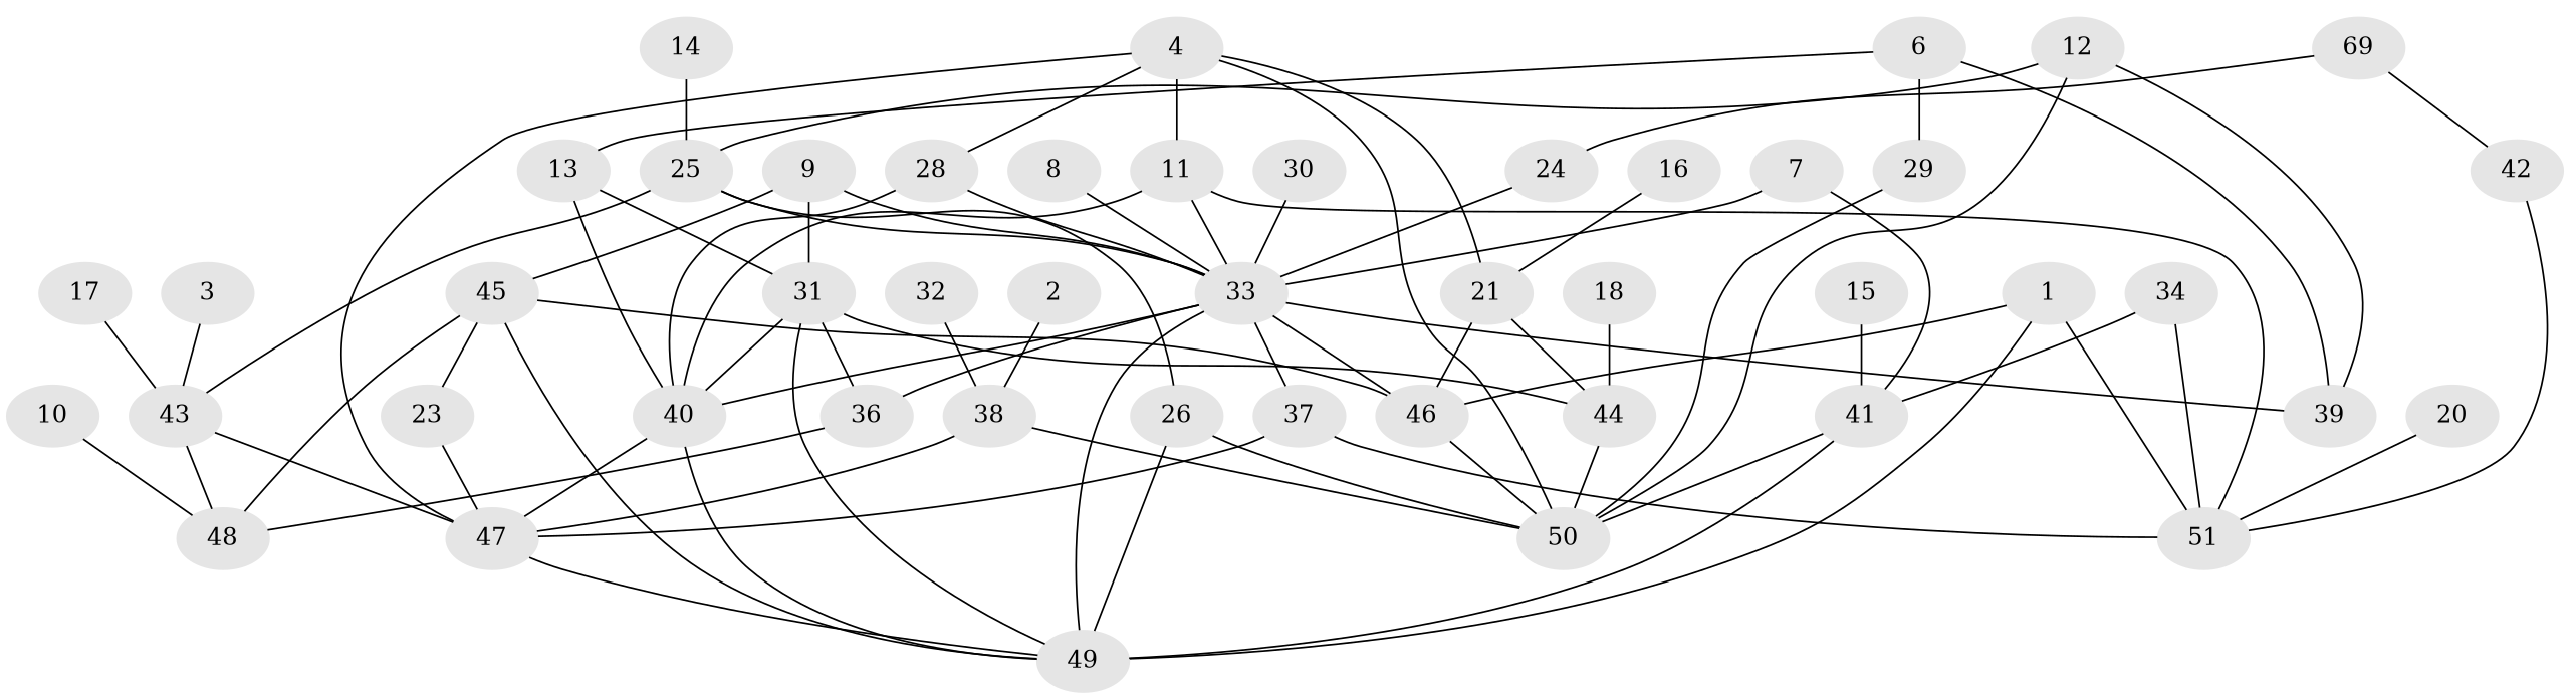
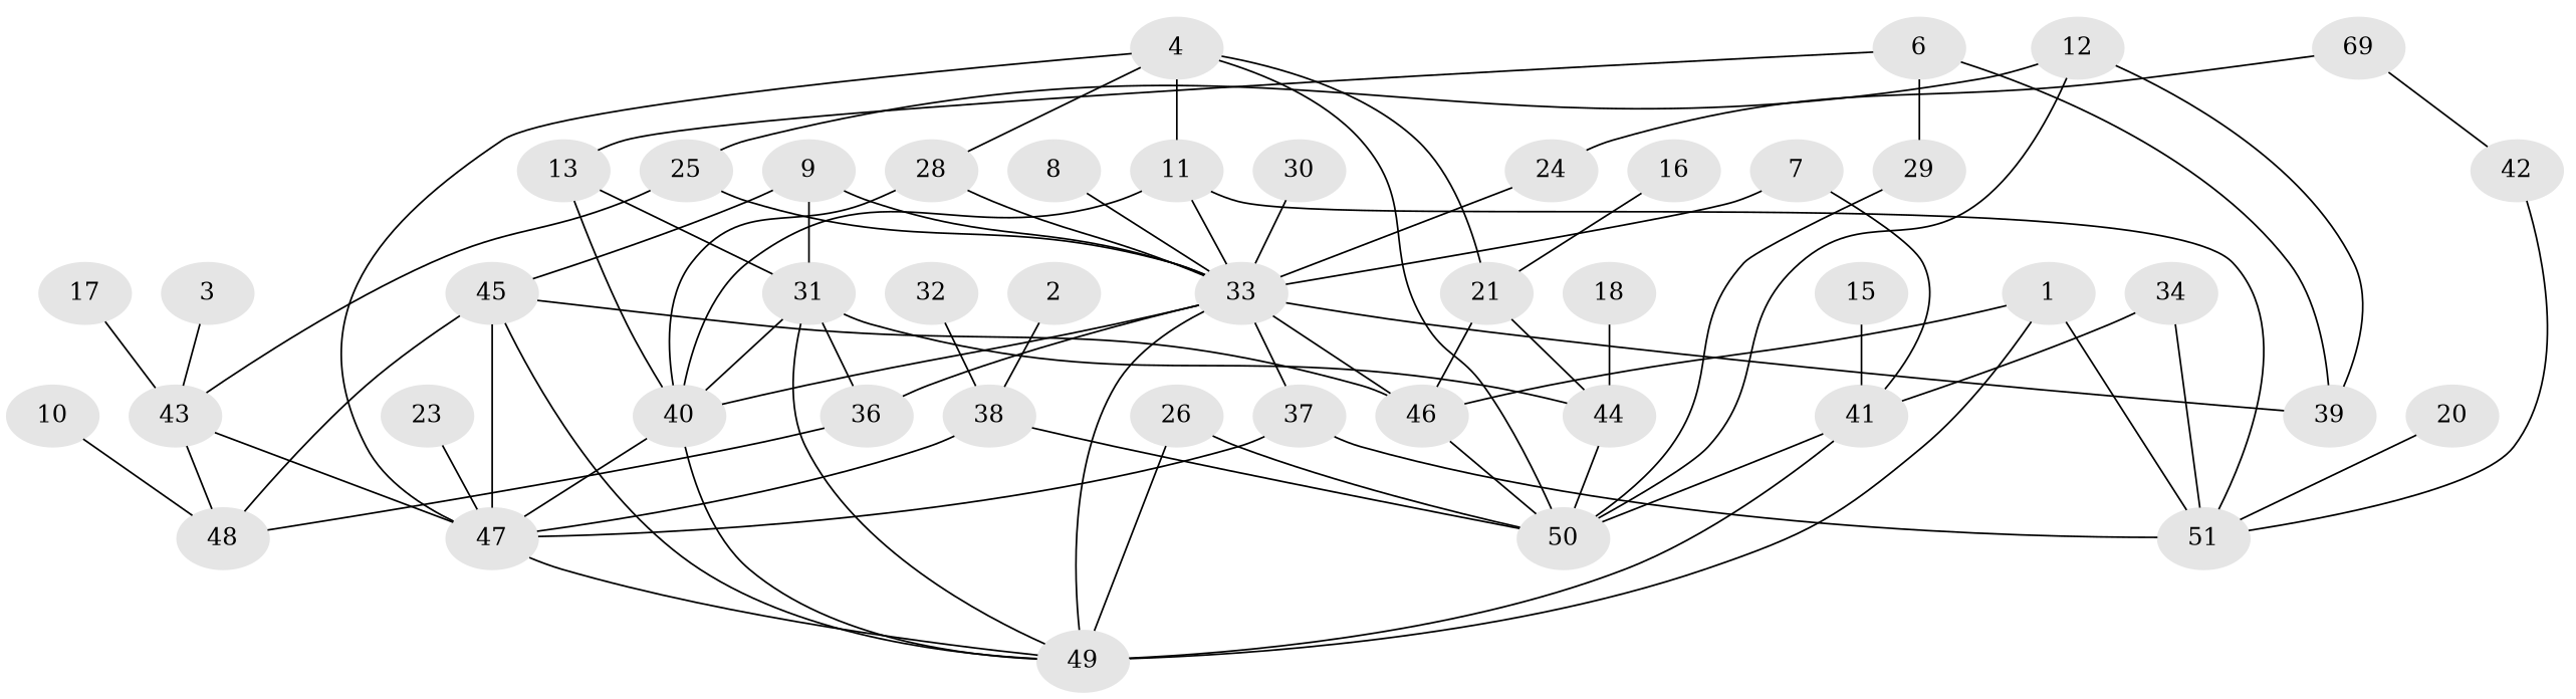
  graph {
    node [color=gray90 style=filled]
    edge [weight=1.0]
    1
    46
    51
    49
    50
    2
    38
    47
    3
    43
    48
    4
    11
    21
    28
    7
    33
    41
    40
    44
    6
    13
    29
    39
    31
    36
    37
    8
    9
    45
    10
    12
    25
    26
-   14
    15
    16
    17
    18
    n40 [label=69]
    24
    42
    20
    23
    34
    30
    32
    1 -- 46
    1 -- 51
    1 -- 49
    46 -- 50
    2 -- 38
    38 -- 50
    38 -- 47
    47 -- 49
    3 -- 43
    43 -- 47
    43 -- 48
    4 -- 50
    4 -- 47
    4 -- 11
    4 -- 21
    4 -- 28
    11 -- 51
    11 -- 33
    11 -- 40
    21 -- 46
    21 -- 44
    28 -- 33
    28 -- 40
    7 -- 33
    7 -- 41
    33 -- 46
    33 -- 49 [weight=2.0]
    33 -- 40
    33 -- 39
    33 -- 36
    33 -- 37
    41 -- 49
    41 -- 50
    40 -- 49
    40 -- 47
    44 -- 50
    6 -- 13
    6 -- 29
    6 -- 39
    13 -- 40
    13 -- 31
    29 -- 50
    31 -- 49
    31 -- 40
    31 -- 44
    31 -- 36
    36 -- 48
    37 -- 51
    37 -- 47
    8 -- 33
    9 -- 33
    9 -- 31
    9 -- 45
    45 -- 46
    45 -- 49
-   45 -- 23
+   45 -- 47
    45 -- 48
    10 -- 48
    12 -- 50
    12 -- 39
    12 -- 25
    25 -- 43
    25 -- 33
-   25 -- 26
    26 -- 49
    26 -- 50
-   14 -- 25
    15 -- 41
    16 -- 21
    17 -- 43
    18 -- 44
    n40 -- 24
    n40 -- 42
    24 -- 33
    42 -- 51
    20 -- 51
    23 -- 47
    34 -- 51
    34 -- 41
    30 -- 33
    32 -- 38
  }
